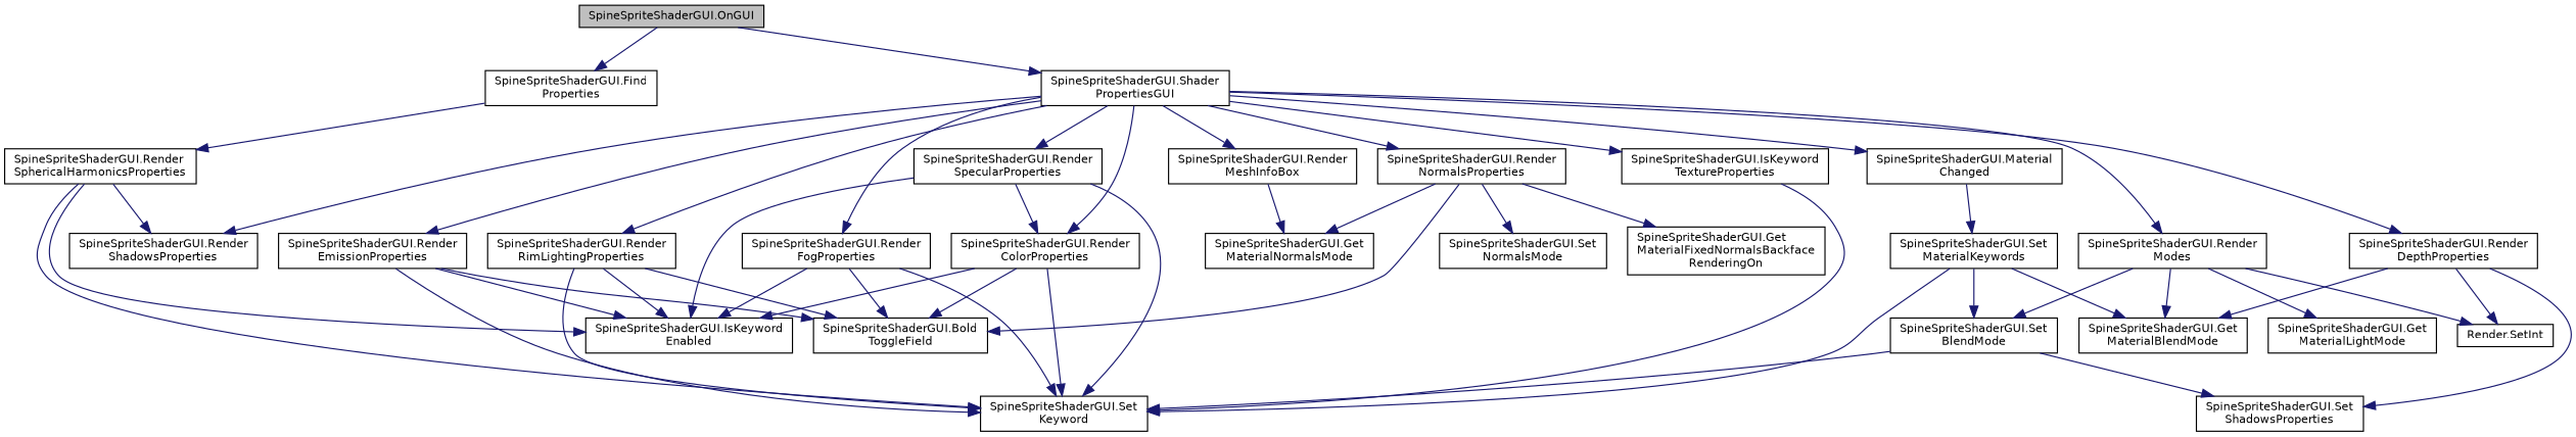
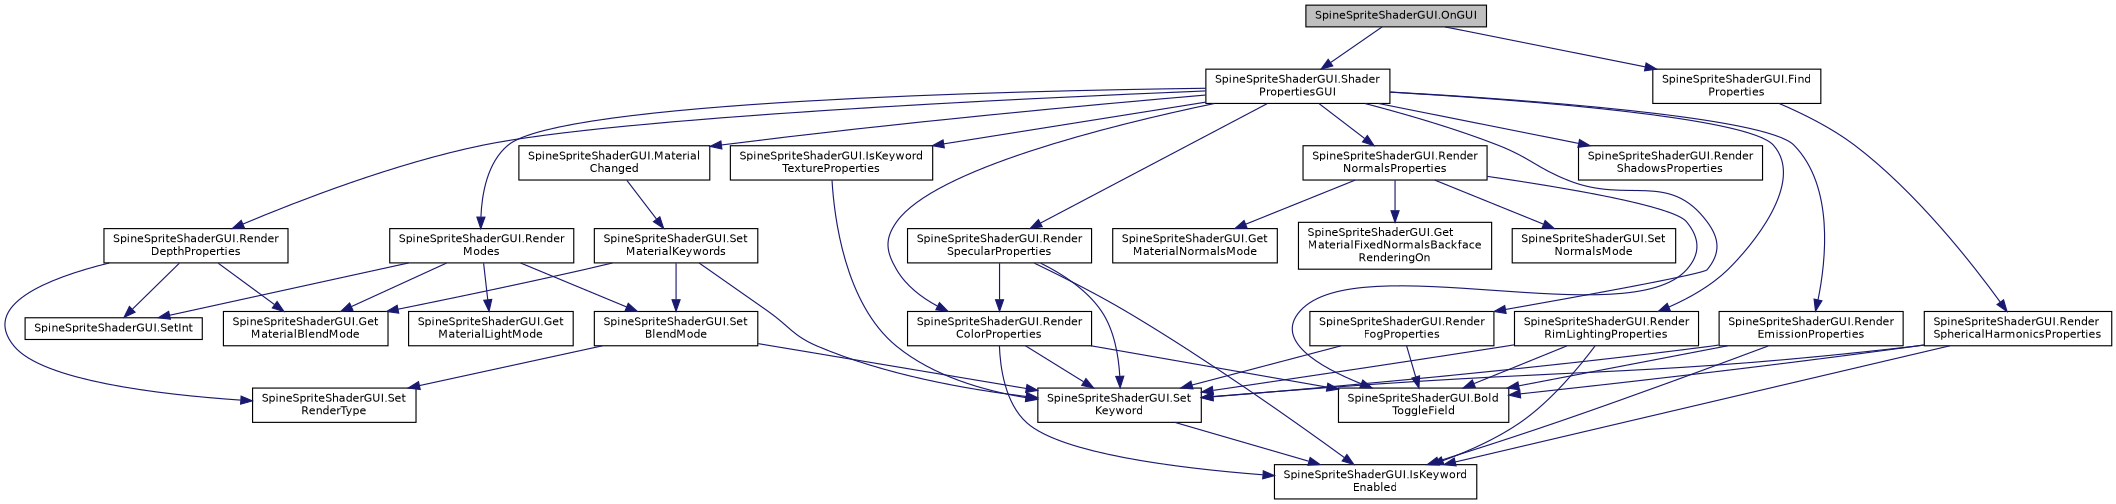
  digraph {
    rankdir=TB
    node [color=black fillcolor=white fontname=Helvetica fontsize=10 shape=record style=filled]
    edge [color=midnightblue fontname=Helvetica fontsize=10 labelfontname=Helvetica labelfontsize=10 style=solid]
    n1 [fillcolor=grey75 fontcolor=black height=0.2 label="SpineSpriteShaderGUI.OnGUI" width=0.4]
    n2 [height=0.2 label="SpineSpriteShaderGUI.Find\lProperties" width=0.4]
    n3 [height=0.2 label="SpineSpriteShaderGUI.Shader\lPropertiesGUI" width=0.4]
    n4 [height=0.2 label="SpineSpriteShaderGUI.Render\lSphericalHarmonicsProperties" width=0.4]
    n5 [height=0.2 label="SpineSpriteShaderGUI.Material\lChanged" width=0.4]
    n6 [height=0.2 label="SpineSpriteShaderGUI.Render\lColorProperties" width=0.4]
    n7 [height=0.2 label="SpineSpriteShaderGUI.Render\lDepthProperties" width=0.4]
    n8 [height=0.2 label="SpineSpriteShaderGUI.Render\lEmissionProperties" width=0.4]
    n9 [height=0.2 label="SpineSpriteShaderGUI.Render\lFogProperties" width=0.4]
-   n10 [height=0.2 label="SpineSpriteShaderGUI.Render\lMeshInfoBox" width=0.4]
    n11 [height=0.2 label="SpineSpriteShaderGUI.Render\lModes" width=0.4]
    n12 [height=0.2 label="SpineSpriteShaderGUI.Render\lNormalsProperties" width=0.4]
    n13 [height=0.2 label="SpineSpriteShaderGUI.Render\lRimLightingProperties" width=0.4]
    n14 [height=0.2 label="SpineSpriteShaderGUI.Render\lShadowsProperties" width=0.4]
    n15 [height=0.2 label="SpineSpriteShaderGUI.Render\lSpecularProperties" width=0.4]
    n16 [height=0.2 label="SpineSpriteShaderGUI.IsKeyword\lTextureProperties" width=0.4]
    n17 [height=0.2 label="SpineSpriteShaderGUI.Set\lMaterialKeywords" width=0.4]
    n18 [height=0.2 label="SpineSpriteShaderGUI.Set\lKeyword" width=0.4]
    n19 [height=0.2 label="SpineSpriteShaderGUI.Bold\lToggleField" width=0.4]
    n20 [height=0.2 label="SpineSpriteShaderGUI.IsKeyword\lEnabled" width=0.4]
    n21 [height=0.2 label="SpineSpriteShaderGUI.Get\lMaterialBlendMode" width=0.4]
-   n22 [height=0.2 label="SpineSpriteShaderGUI.Set\lShadowsProperties" width=0.4]
-   n23 [height=0.2 label="Render.SetInt" width=0.4]
+   n22 [height=0.2 label="SpineSpriteShaderGUI.Set\lRenderType" width=0.4]
+   n23 [height=0.2 label="SpineSpriteShaderGUI.SetInt" width=0.4]
    n24 [height=0.2 label="SpineSpriteShaderGUI.Get\lMaterialNormalsMode" width=0.4]
    n25 [height=0.2 label="SpineSpriteShaderGUI.Set\lBlendMode" width=0.4]
    n26 [height=0.2 label="SpineSpriteShaderGUI.Get\lMaterialLightMode" width=0.4]
    n27 [height=0.2 label="SpineSpriteShaderGUI.Get\lMaterialFixedNormalsBackface\lRenderingOn" width=0.4]
    n28 [height=0.2 label="SpineSpriteShaderGUI.Set\lNormalsMode" width=0.4]
    n1 -> n2
    n1 -> n3
    n2 -> n4
    n3 -> n5
    n3 -> n6
    n3 -> n7
    n3 -> n8
    n3 -> n9
-   n3 -> n10
    n3 -> n11
    n3 -> n12
    n3 -> n13
    n3 -> n14
    n3 -> n15
    n3 -> n16
    n4 -> n18
-   n4 -> n14
+   n4 -> n19
    n4 -> n20
    n5 -> n17
    n6 -> n18
    n6 -> n19
    n6 -> n20
    n7 -> n21
    n7 -> n22
    n7 -> n23
    n8 -> n18
    n8 -> n19
    n8 -> n20
    n9 -> n18
    n9 -> n19
-   n9 -> n20
-   n10 -> n24
+   n18 -> n20
    n11 -> n21
    n11 -> n23
    n11 -> n25
    n11 -> n26
    n12 -> n19
    n12 -> n24
    n12 -> n27
    n12 -> n28
    n13 -> n18
    n13 -> n19
    n13 -> n20
    n15 -> n6
    n15 -> n18
    n15 -> n20
    n16 -> n18
    n17 -> n18
    n17 -> n21
    n17 -> n25
    n25 -> n18
    n25 -> n22
  }
